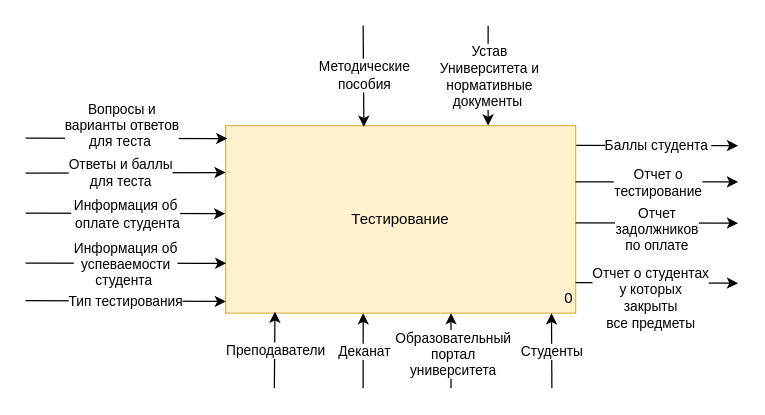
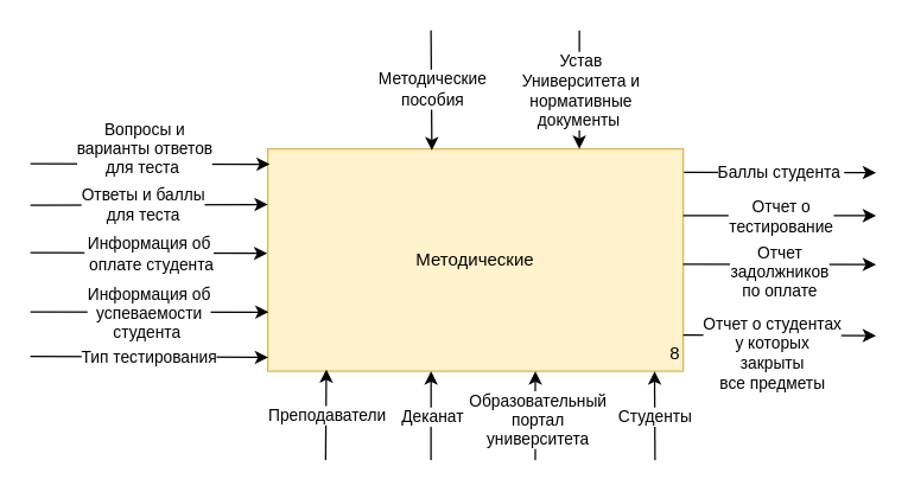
  <mxCell id="0" />
  <mxCell id="1" parent="0" />
  <mxCell id="2" value="" style="group" parent="1" vertex="1" connectable="0"><mxGeometry x="180" y="100" width="280" height="150" as="geometry" /></mxCell>
- <mxCell id="3" value="Тестирование" style="rounded=0;whiteSpace=wrap;html=1;fillColor=#fff2cc;strokeColor=#d6b656;" parent="2" vertex="1"><mxGeometry width="280" height="150" as="geometry" /></mxCell>
- <mxCell id="4" value="0" style="text;html=1;strokeColor=none;fillColor=none;align=right;verticalAlign=middle;whiteSpace=wrap;rounded=0;" parent="2" vertex="1"><mxGeometry x="241.379" y="125.0" width="38.621" height="25" as="geometry" /></mxCell>
+ <mxCell id="3" value="Методические" style="rounded=0;whiteSpace=wrap;html=1;fillColor=#fff2cc;strokeColor=#d6b656;" parent="2" vertex="1"><mxGeometry width="280" height="150" as="geometry" /></mxCell>
+ <mxCell id="4" value="8" style="text;html=1;strokeColor=none;fillColor=none;align=right;verticalAlign=middle;whiteSpace=wrap;rounded=0;" parent="2" vertex="1"><mxGeometry x="241.379" y="125.0" width="38.621" height="25" as="geometry" /></mxCell>
  <mxCell id="5" value="" style="endArrow=classic;html=1;exitX=1.002;exitY=0.625;exitDx=0;exitDy=0;exitPerimeter=0;" parent="2" edge="1"><mxGeometry relative="1" as="geometry"><mxPoint x="280.0" y="77.75" as="sourcePoint" /><mxPoint x="410" y="78" as="targetPoint" /></mxGeometry></mxCell>
  <mxCell id="6" value="Отчет&lt;br&gt;задолжников &lt;br&gt;по оплате" style="edgeLabel;resizable=0;html=1;align=center;verticalAlign=middle;" parent="5" connectable="0" vertex="1"><mxGeometry relative="1" as="geometry"><mxPoint y="5" as="offset" /></mxGeometry></mxCell>
  <mxCell id="7" value="" style="endArrow=classic;html=1;exitX=1;exitY=0.5;exitDx=0;exitDy=0;" parent="2" edge="1"><mxGeometry relative="1" as="geometry"><mxPoint x="280.0" y="125.5" as="sourcePoint" /><mxPoint x="410" y="126" as="targetPoint" /><Array as="points" /></mxGeometry></mxCell>
  <mxCell id="8" value="Отчет о студентах &lt;br&gt;у которых &lt;br&gt;закрыты &lt;br&gt;все предметы" style="edgeLabel;resizable=0;html=1;align=center;verticalAlign=middle;" parent="7" connectable="0" vertex="1"><mxGeometry relative="1" as="geometry"><mxPoint x="-5.2" y="12.25" as="offset" /></mxGeometry></mxCell>
  <mxCell id="9" value="" style="endArrow=classic;html=1;entryX=0.005;entryY=0.069;entryDx=0;entryDy=0;entryPerimeter=0;" parent="1" target="3" edge="1"><mxGeometry relative="1" as="geometry"><mxPoint x="20" y="110" as="sourcePoint" /><mxPoint x="170" y="131" as="targetPoint" /></mxGeometry></mxCell>
  <mxCell id="10" value="Вопросы и &lt;br&gt;варианты ответов &lt;br&gt;для теста&amp;nbsp;" style="edgeLabel;resizable=0;html=1;align=center;verticalAlign=middle;" parent="9" connectable="0" vertex="1"><mxGeometry relative="1" as="geometry"><mxPoint x="-4.44" y="-10.22" as="offset" /></mxGeometry></mxCell>
  <mxCell id="11" value="" style="endArrow=classic;html=1;entryX=0;entryY=0.25;entryDx=0;entryDy=0;" parent="1" target="3" edge="1"><mxGeometry relative="1" as="geometry"><mxPoint x="20" y="138" as="sourcePoint" /><mxPoint x="169" y="150" as="targetPoint" /><Array as="points" /></mxGeometry></mxCell>
  <mxCell id="12" value="Ответы и баллы &lt;br&gt;для теста" style="edgeLabel;resizable=0;html=1;align=center;verticalAlign=middle;" parent="11" connectable="0" vertex="1"><mxGeometry relative="1" as="geometry"><mxPoint x="-4.44" as="offset" /></mxGeometry></mxCell>
  <mxCell id="13" value="" style="endArrow=classic;html=1;entryX=0.002;entryY=0.734;entryDx=0;entryDy=0;entryPerimeter=0;" parent="1" target="3" edge="1"><mxGeometry relative="1" as="geometry"><mxPoint x="20" y="210" as="sourcePoint" /><mxPoint x="179" y="200" as="targetPoint" /></mxGeometry></mxCell>
  <mxCell id="14" value="Информация об&lt;br&gt;&amp;nbsp;успеваемости&amp;nbsp;&lt;br&gt;студента&amp;nbsp;" style="edgeLabel;resizable=0;html=1;align=center;verticalAlign=middle;" parent="13" connectable="0" vertex="1"><mxGeometry relative="1" as="geometry" /></mxCell>
  <mxCell id="15" value="" style="endArrow=classic;html=1;entryX=-0.001;entryY=0.47;entryDx=0;entryDy=0;entryPerimeter=0;" parent="1" target="3" edge="1"><mxGeometry relative="1" as="geometry"><mxPoint x="20" y="170" as="sourcePoint" /><mxPoint x="169" y="180" as="targetPoint" /></mxGeometry></mxCell>
  <mxCell id="16" value="Информация об&lt;br&gt;&amp;nbsp;оплате студента" style="edgeLabel;resizable=0;html=1;align=center;verticalAlign=middle;" parent="15" connectable="0" vertex="1"><mxGeometry relative="1" as="geometry" /></mxCell>
  <mxCell id="17" value="" style="endArrow=classic;html=1;entryX=0.75;entryY=0;entryDx=0;entryDy=0;" parent="1" target="3" edge="1"><mxGeometry relative="1" as="geometry"><mxPoint x="390" y="20" as="sourcePoint" /><mxPoint x="300" y="110" as="targetPoint" /></mxGeometry></mxCell>
  <mxCell id="18" value="Устав &lt;br&gt;Университета и &lt;br&gt;нормативные &lt;br&gt;документы&amp;nbsp;" style="edgeLabel;resizable=0;html=1;align=center;verticalAlign=middle;" parent="17" connectable="0" vertex="1"><mxGeometry relative="1" as="geometry" /></mxCell>
  <mxCell id="19" value="" style="endArrow=classic;html=1;entryX=0.395;entryY=0.006;entryDx=0;entryDy=0;entryPerimeter=0;" parent="1" target="3" edge="1"><mxGeometry relative="1" as="geometry"><mxPoint x="290" y="20" as="sourcePoint" /><mxPoint x="210" y="100" as="targetPoint" /></mxGeometry></mxCell>
  <mxCell id="20" value="Методические &lt;br&gt;пособия" style="edgeLabel;resizable=0;html=1;align=center;verticalAlign=middle;" parent="19" connectable="0" vertex="1"><mxGeometry relative="1" as="geometry" /></mxCell>
  <mxCell id="21" value="" style="endArrow=classic;html=1;entryX=0.141;entryY=0.992;entryDx=0;entryDy=0;entryPerimeter=0;" parent="1" target="3" edge="1"><mxGeometry relative="1" as="geometry"><mxPoint x="219" y="310" as="sourcePoint" /><mxPoint x="220" y="235" as="targetPoint" /></mxGeometry></mxCell>
  <mxCell id="22" value="Преподаватели" style="edgeLabel;resizable=0;html=1;align=center;verticalAlign=middle;" parent="21" connectable="0" vertex="1"><mxGeometry relative="1" as="geometry" /></mxCell>
  <mxCell id="23" value="" style="endArrow=classic;html=1;entryX=0.5;entryY=1;entryDx=0;entryDy=0;" parent="1" target="4" edge="1"><mxGeometry relative="1" as="geometry"><mxPoint x="441" y="310" as="sourcePoint" /><mxPoint x="420" y="230" as="targetPoint" /></mxGeometry></mxCell>
  <mxCell id="24" value="Студенты" style="edgeLabel;resizable=0;html=1;align=center;verticalAlign=middle;" parent="23" connectable="0" vertex="1"><mxGeometry relative="1" as="geometry" /></mxCell>
  <mxCell id="25" value="" style="endArrow=classic;html=1;entryX=0.393;entryY=1;entryDx=0;entryDy=0;entryPerimeter=0;" parent="1" target="3" edge="1"><mxGeometry relative="1" as="geometry"><mxPoint x="290" y="310" as="sourcePoint" /><mxPoint x="319.71" y="240" as="targetPoint" /></mxGeometry></mxCell>
  <mxCell id="26" value="Деканат" style="edgeLabel;resizable=0;html=1;align=center;verticalAlign=middle;" parent="25" connectable="0" vertex="1"><mxGeometry relative="1" as="geometry"><mxPoint y="8.882e-16" as="offset" /></mxGeometry></mxCell>
  <mxCell id="27" value="" style="endArrow=classic;html=1;exitX=1.002;exitY=0.265;exitDx=0;exitDy=0;exitPerimeter=0;" parent="1" edge="1"><mxGeometry relative="1" as="geometry"><mxPoint x="460.56" y="115.75" as="sourcePoint" /><mxPoint x="590" y="116" as="targetPoint" /><Array as="points" /></mxGeometry></mxCell>
  <mxCell id="28" value="Баллы студента&amp;nbsp;" style="edgeLabel;resizable=0;html=1;align=center;verticalAlign=middle;" parent="27" connectable="0" vertex="1"><mxGeometry relative="1" as="geometry" /></mxCell>
  <mxCell id="29" value="" style="endArrow=classic;html=1;" parent="1" edge="1"><mxGeometry relative="1" as="geometry"><mxPoint x="460" y="145" as="sourcePoint" /><mxPoint x="590" y="145" as="targetPoint" /><Array as="points" /></mxGeometry></mxCell>
  <mxCell id="30" value="Отчет о &lt;br&gt;тестирование" style="edgeLabel;resizable=0;html=1;align=center;verticalAlign=middle;" parent="29" connectable="0" vertex="1"><mxGeometry relative="1" as="geometry" /></mxCell>
  <mxCell id="31" value="" style="endArrow=classic;html=1;entryX=0.001;entryY=0.938;entryDx=0;entryDy=0;entryPerimeter=0;" parent="1" target="3" edge="1"><mxGeometry relative="1" as="geometry"><mxPoint x="20" y="240" as="sourcePoint" /><mxPoint x="178" y="240" as="targetPoint" /></mxGeometry></mxCell>
  <mxCell id="32" value="Тип тестирования" style="edgeLabel;resizable=0;html=1;align=center;verticalAlign=middle;" parent="31" connectable="0" vertex="1"><mxGeometry relative="1" as="geometry" /></mxCell>
  <mxCell id="33" style="edgeStyle=orthogonalEdgeStyle;rounded=0;orthogonalLoop=1;jettySize=auto;html=1;entryX=0.644;entryY=1;entryDx=0;entryDy=0;entryPerimeter=0;" parent="1" target="3" edge="1"><mxGeometry relative="1" as="geometry"><mxPoint x="370" y="270" as="targetPoint" /><mxPoint x="360" y="310" as="sourcePoint" /><Array as="points"><mxPoint x="360" y="250" /></Array></mxGeometry></mxCell>
  <mxCell id="34" value="Образовательный &lt;br&gt;портал &lt;br&gt;университета" style="edgeLabel;html=1;align=center;verticalAlign=middle;resizable=0;points=[];" parent="33" vertex="1" connectable="0"><mxGeometry x="0.122" relative="1" as="geometry"><mxPoint x="0.84" y="6.72" as="offset" /></mxGeometry></mxCell>
